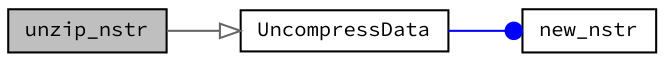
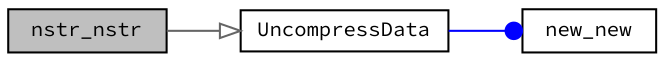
  digraph {
    fontname="Source Code Pro"
    rankdir=LR
    node [color=black fillcolor=white fontname="Source Code Pro" fontsize=10 shape=record style=filled]
    edge [fontname="Source Code Pro" fontsize=10 labelfontname=Helvetica labelfontsize=10 style=solid]
-   n1 [fillcolor=grey75 fontcolor=black height=0.2 label=unzip_nstr width=0.4]
+   n1 [fillcolor=grey75 fontcolor=black height=0.2 label=nstr_nstr width=0.4]
    n2 [height=0.2 label=UncompressData width=0.4]
-   n3 [height=0.2 label=new_nstr width=0.4]
+   n3 [height=0.2 label=new_new width=0.4]
    n1 -> n2 [arrowhead=onormal color=gray40]
    n2 -> n3 [arrowhead=dot color=blue]
  }
